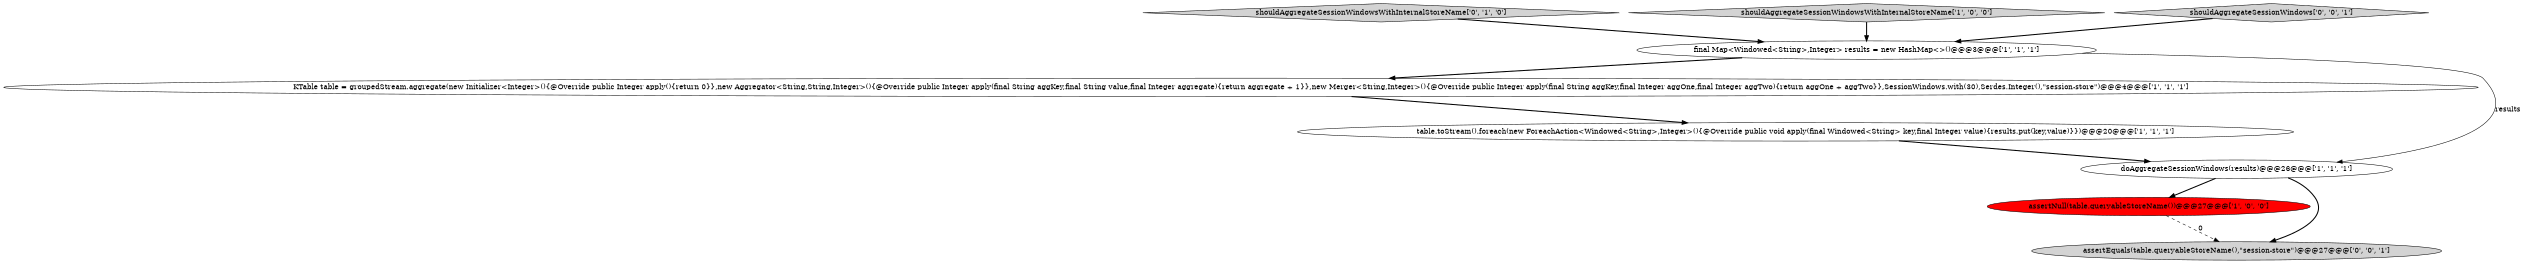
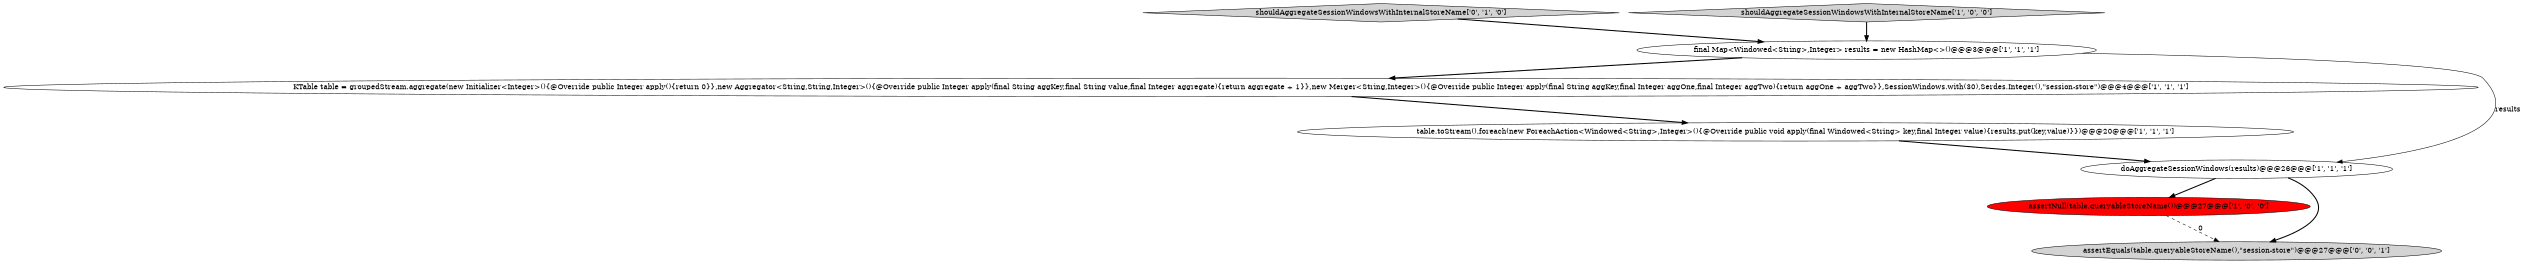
  digraph {
    node [fillcolor=lightgray shape=ellipse style=filled]
    edge [style=bold]
    n1 [fillcolor=red label="assertNull(table.queryableStoreName())@@@27@@@['1', '0', '0']"]
    n2 [label="assertEquals(table.queryableStoreName(),\"session-store\")@@@27@@@['0', '0', '1']"]
    n3 [fillcolor=white label="KTable table = groupedStream.aggregate(new Initializer<Integer>(){@Override public Integer apply(){return 0}},new Aggregator<String,String,Integer>(){@Override public Integer apply(final String aggKey,final String value,final Integer aggregate){return aggregate + 1}},new Merger<String,Integer>(){@Override public Integer apply(final String aggKey,final Integer aggOne,final Integer aggTwo){return aggOne + aggTwo}},SessionWindows.with(30),Serdes.Integer(),\"session-store\")@@@4@@@['1', '1', '1']"]
    n4 [fillcolor=white label="table.toStream().foreach(new ForeachAction<Windowed<String>,Integer>(){@Override public void apply(final Windowed<String> key,final Integer value){results.put(key,value)}})@@@20@@@['1', '1', '1']"]
    n5 [label="shouldAggregateSessionWindowsWithInternalStoreName['0', '1', '0']" shape=diamond]
    n6 [fillcolor=white label="final Map<Windowed<String>,Integer> results = new HashMap<>()@@@3@@@['1', '1', '1']"]
    n7 [fillcolor=white label="doAggregateSessionWindows(results)@@@26@@@['1', '1', '1']"]
    n8 [label="shouldAggregateSessionWindowsWithInternalStoreName['1', '0', '0']" shape=diamond]
-   n9 [label="shouldAggregateSessionWindows['0', '0', '1']" shape=diamond]
    n1 -> n2 [label=0 style=dashed]
    n3 -> n4
    n4 -> n7
    n5 -> n6
    n6 -> n3
    n6 -> n7 [label=results style=solid]
    n7 -> n1
    n7 -> n2
    n8 -> n6
-   n9 -> n6
  }
